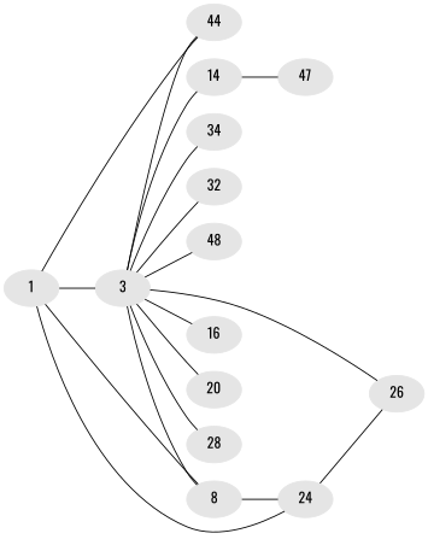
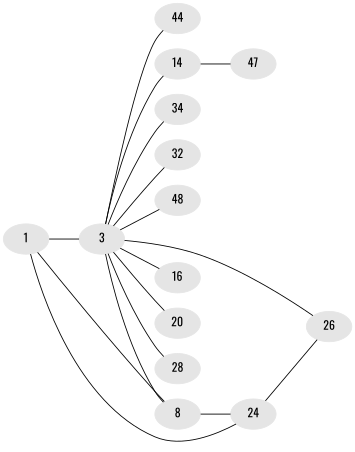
  graph {
    fontname=Oswald
    rankdir=LR
    node [color=gray90 fontname=Oswald style=filled]
    edge [fontname=Oswald]
    1 [super="+9+11+2+13+30+41"]
    3 [super="+22+4+5"]
    8 [super="+10"]
    24 [super="+31"]
    44
    14 [super="+39+40+23"]
    16
    20 [super="+32"]
    26 [super="+45"]
    28
    34
    n12 [label=32]
    48
    47
    1 -- 3 [weight=6]
    1 -- 8
    1 -- 24
-   1 -- 44
    3 -- 8 [weight=2]
    3 -- 44
    3 -- 14 [weight=2]
    3 -- 16
    3 -- 20
    3 -- 26
    3 -- 28
    3 -- 34
    3 -- n12
    3 -- 48
    8 -- 24
    24 -- 26
    14 -- 47
  }
